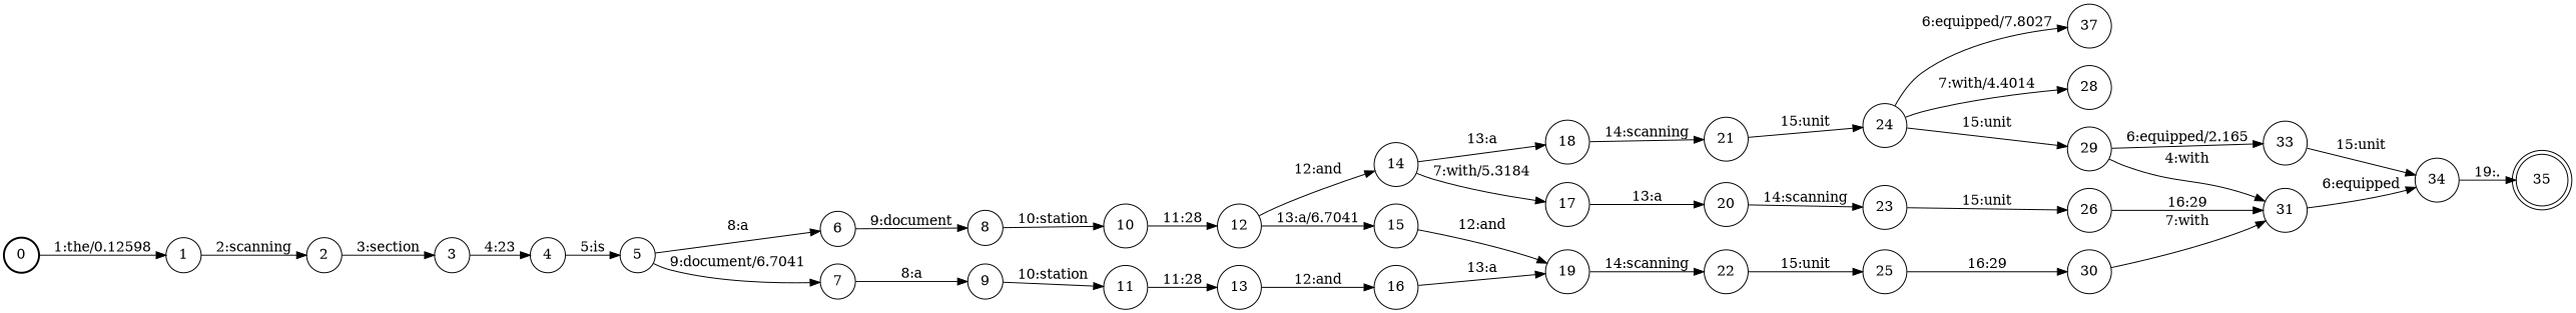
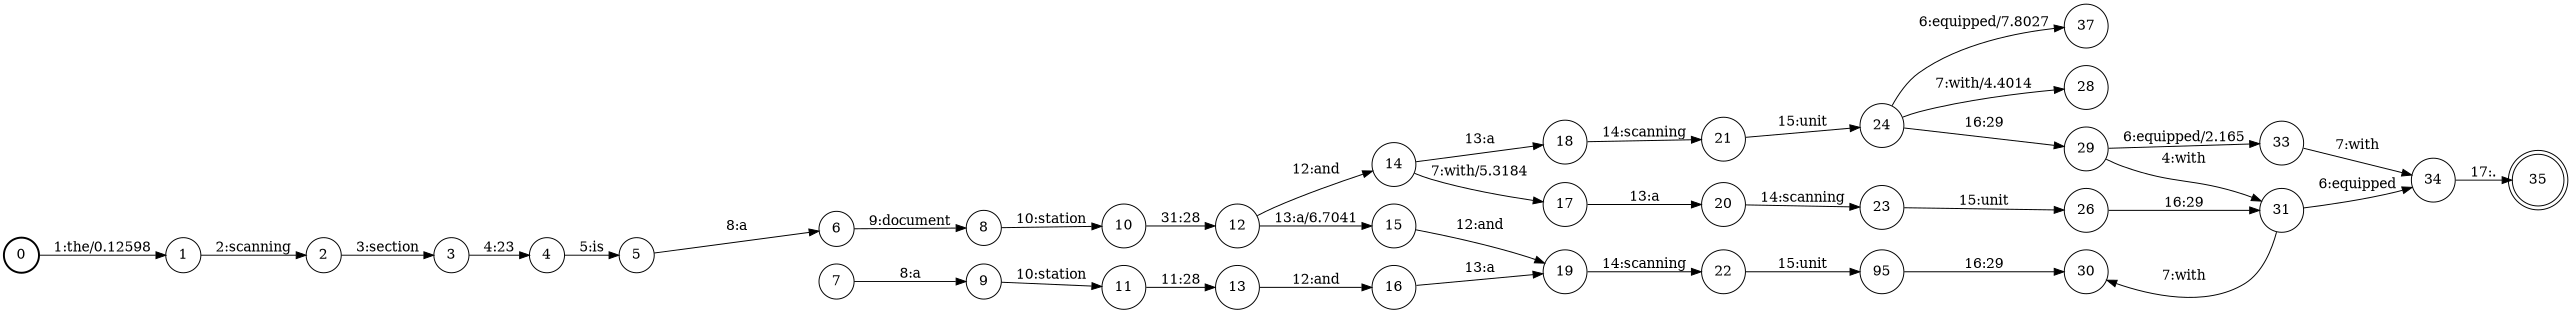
  digraph {
    nodesep=0.25
    rankdir=LR
    ranksep=0.4
    node [fontsize=14 shape=circle style=solid]
    edge [fontsize=14]
    n1 [label=0 style=bold]
    n2 [label=1]
    n3 [label=2]
    n4 [label=3]
    n5 [label=4]
    n6 [label=5]
    n7 [label=6]
    n8 [label=7]
    n9 [label=8]
    n10 [label=9]
    n11 [label=10]
    n12 [label=11]
    n13 [label=12]
    n14 [label=13]
    n15 [label=15]
    n16 [label=14]
    n17 [label=16]
    n18 [label=19]
    n19 [label=17]
    n20 [label=18]
    n21 [label=22]
    n22 [label=20]
    n23 [label=21]
    n24 [label=23]
    n25 [label=24]
-   n26 [label=25]
+   n26 [label=95]
    n27 [label=26]
    n28 [label=37]
    n29 [label=28]
    n30 [label=29]
    n31 [label=30]
    n32 [label=31]
    n33 [label=33]
    n34 [label=34]
    n35 [label=35 shape=doublecircle]
    n1 -> n2 [label="1:the/0.12598"]
    n2 -> n3 [label="2:scanning"]
    n3 -> n4 [label="3:section"]
    n4 -> n5 [label="4:23"]
    n5 -> n6 [label="5:is"]
    n6 -> n7 [label="8:a"]
-   n6 -> n8 [label="9:document/6.7041"]
    n7 -> n9 [label="9:document"]
    n8 -> n10 [label="8:a"]
    n9 -> n11 [label="10:station"]
    n10 -> n12 [label="10:station"]
-   n11 -> n13 [label="11:28"]
+   n11 -> n13 [label="31:28"]
    n12 -> n14 [label="11:28"]
    n13 -> n15 [label="13:a/6.7041"]
    n13 -> n16 [label="12:and"]
    n14 -> n17 [label="12:and"]
    n15 -> n18 [label="12:and"]
    n16 -> n19 [label="7:with/5.3184"]
    n16 -> n20 [label="13:a"]
    n17 -> n18 [label="13:a"]
    n18 -> n21 [label="14:scanning"]
    n19 -> n22 [label="13:a"]
    n20 -> n23 [label="14:scanning"]
    n21 -> n26 [label="15:unit"]
    n22 -> n24 [label="14:scanning"]
    n23 -> n25 [label="15:unit"]
    n24 -> n27 [label="15:unit"]
    n25 -> n28 [label="6:equipped/7.8027"]
    n25 -> n29 [label="7:with/4.4014"]
-   n25 -> n30 [label="15:unit"]
+   n25 -> n30 [label="16:29"]
    n26 -> n31 [label="16:29"]
    n27 -> n32 [label="16:29"]
    n30 -> n32 [label="4:with"]
    n30 -> n33 [label="6:equipped/2.165"]
-   n31 -> n32 [label="7:with"]
+   n32 -> n31 [label="7:with"]
    n32 -> n34 [label="6:equipped"]
-   n33 -> n34 [label="15:unit"]
-   n34 -> n35 [label="19:."]
+   n33 -> n34 [label="7:with"]
+   n34 -> n35 [label="17:."]
  }
